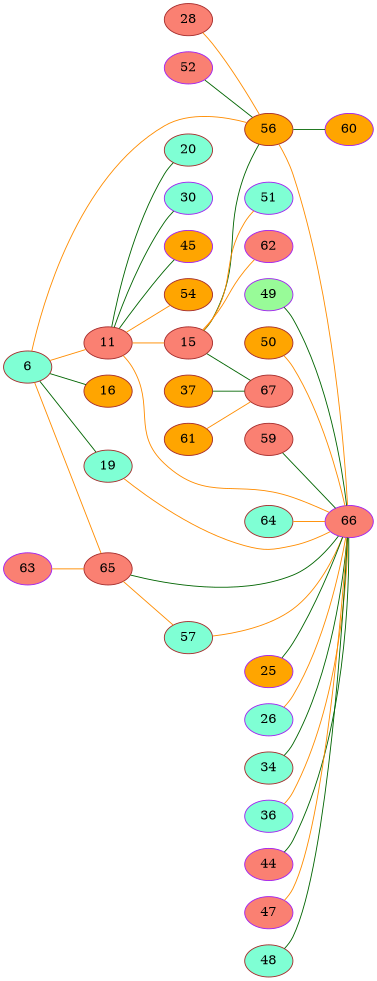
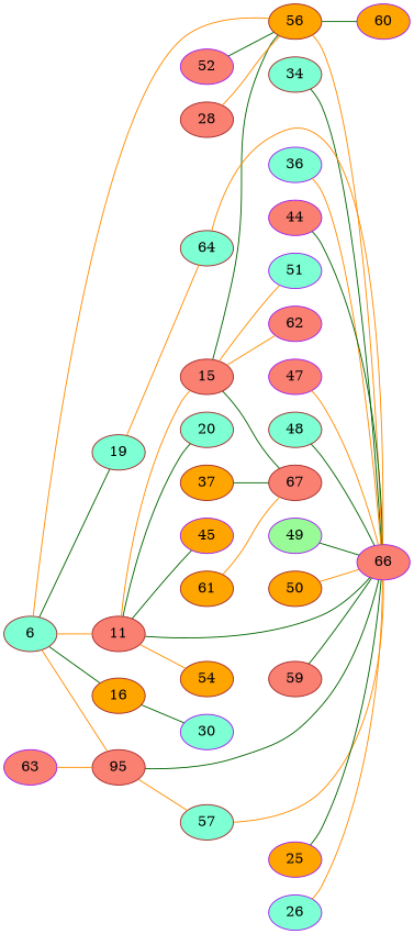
  graph {
    rankdir=LR
    node [color=brown fillcolor=salmon style=filled]
    edge [color=darkorange]
    11 [super="+10+7"]
    15 [super="+13"]
    20 [fillcolor=aquamarine]
    30 [color=purple fillcolor=aquamarine super="+27"]
    45 [color=purple fillcolor=orange super="+43"]
    54 [fillcolor=orange super="+23"]
    66 [color=purple super="+53+55+12+40+32"]
    6 [fillcolor=aquamarine]
    16 [fillcolor=orange]
    19 [fillcolor=aquamarine]
    56 [fillcolor=orange super="+18+1"]
-   65 [super="+5+29+58"]
+   65 [super="+5+29+58" label=95]
    60 [color=purple fillcolor=orange]
    57 [fillcolor=aquamarine]
    51 [color=purple fillcolor=aquamarine]
    62 [color=purple]
    67 [super="+14+31"]
    25 [color=purple fillcolor=orange]
    26 [color=purple fillcolor=aquamarine]
    28
    34 [fillcolor=aquamarine]
    36 [color=purple fillcolor=aquamarine super="+33"]
    37 [fillcolor=orange]
    44 [color=purple]
    47 [color=purple]
    48 [fillcolor=aquamarine]
    49 [color=purple fillcolor=palegreen]
    50 [fillcolor=orange]
    52 [color=purple]
    59
    61 [fillcolor=orange super="+46"]
    63 [color=purple]
    64 [fillcolor=aquamarine]
    11 -- 15 [weight=2]
    11 -- 20 [color=darkgreen]
-   11 -- 30 [color=darkgreen]
+   16 -- 30 [color=darkgreen]
    11 -- 45 [color=darkgreen]
    11 -- 54
-   11 -- 66 [weight=4]
+   11 -- 66 [color=darkgreen weight=4]
    15 -- 56 [color=darkgreen]
    15 -- 51
    15 -- 62
    15 -- 67 [color=darkgreen weight=2]
    6 -- 11 [weight=2]
    6 -- 16 [color=darkgreen]
    6 -- 19 [color=darkgreen]
    6 -- 56 [weight=2]
    6 -- 65 [weight=2]
-   19 -- 66
+   19 -- 64
    56 -- 66 [weight=3]
    56 -- 60 [color=darkgreen]
    65 -- 66 [color=darkgreen]
    65 -- 57
    57 -- 66
    25 -- 66 [color=darkgreen]
    26 -- 66
    28 -- 56
    34 -- 66 [color=darkgreen]
    36 -- 66
    37 -- 67 [color=darkgreen]
    44 -- 66 [color=darkgreen]
    47 -- 66
    48 -- 66 [color=darkgreen]
    49 -- 66 [color=darkgreen]
    50 -- 66
    52 -- 56 [color=darkgreen]
    59 -- 66 [color=darkgreen]
    61 -- 67
    63 -- 65
    64 -- 66
  }
